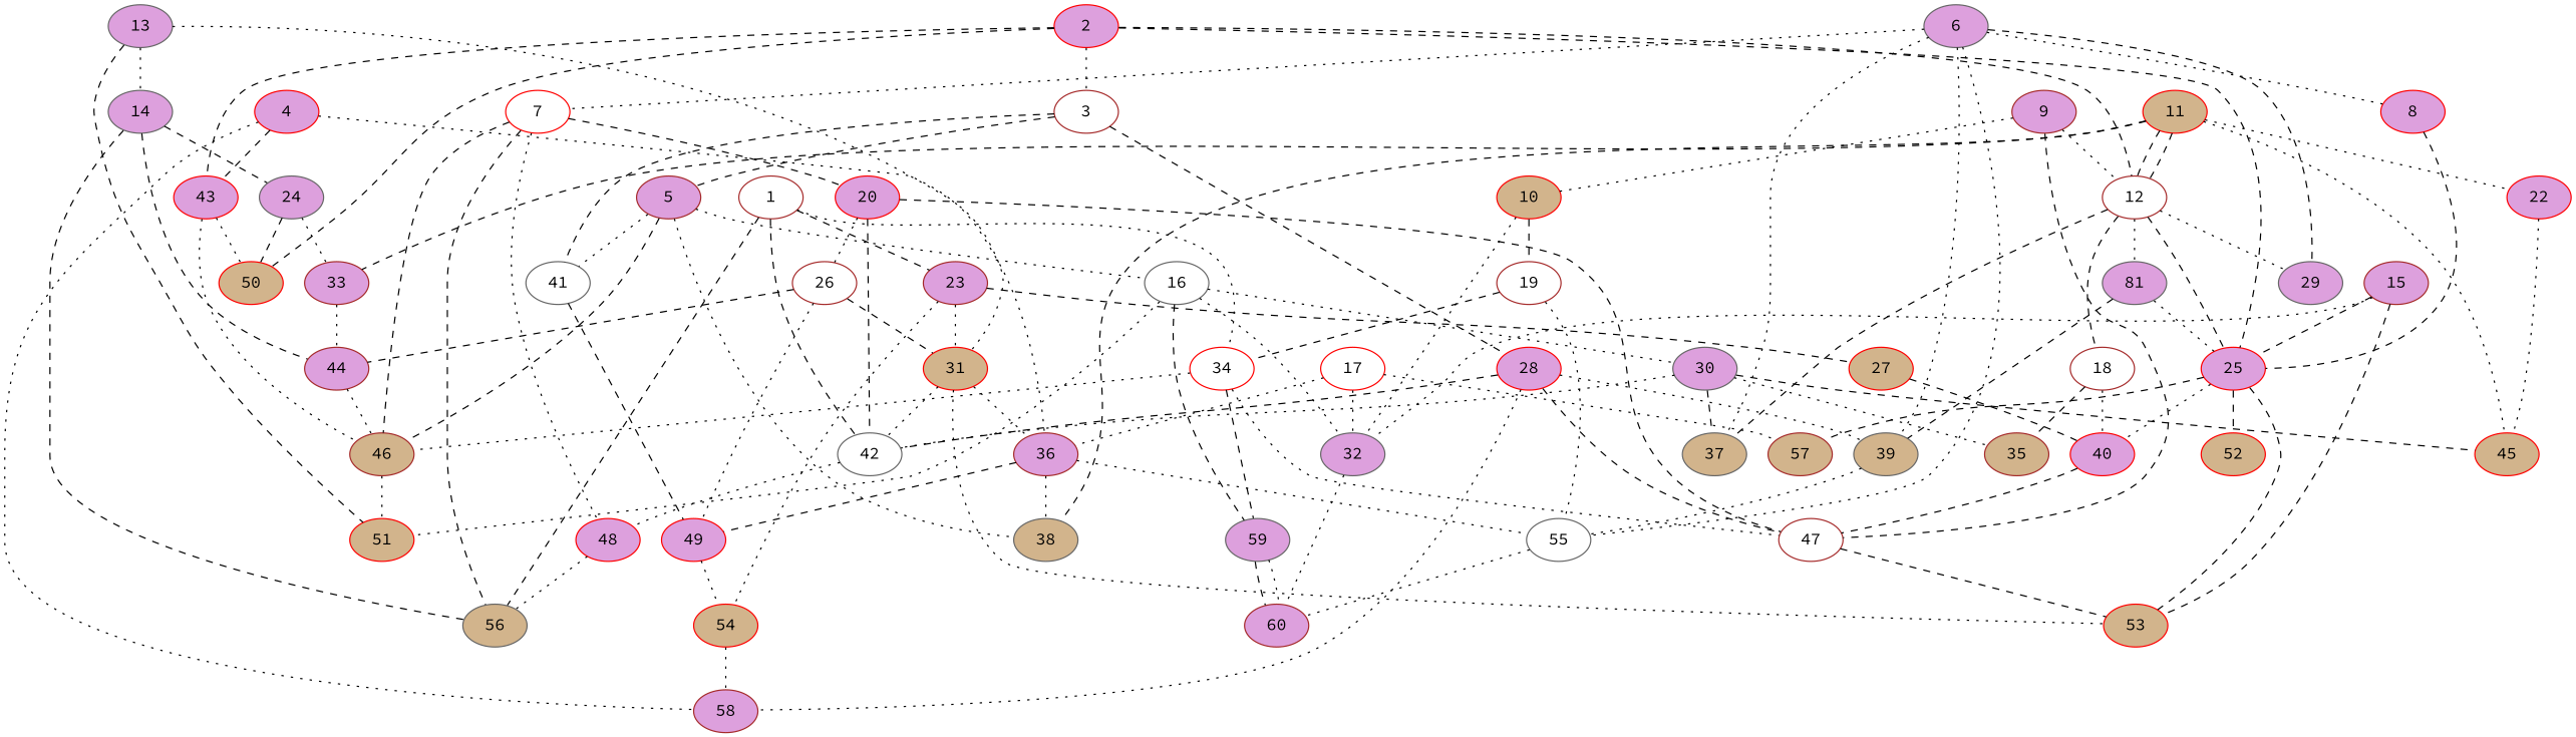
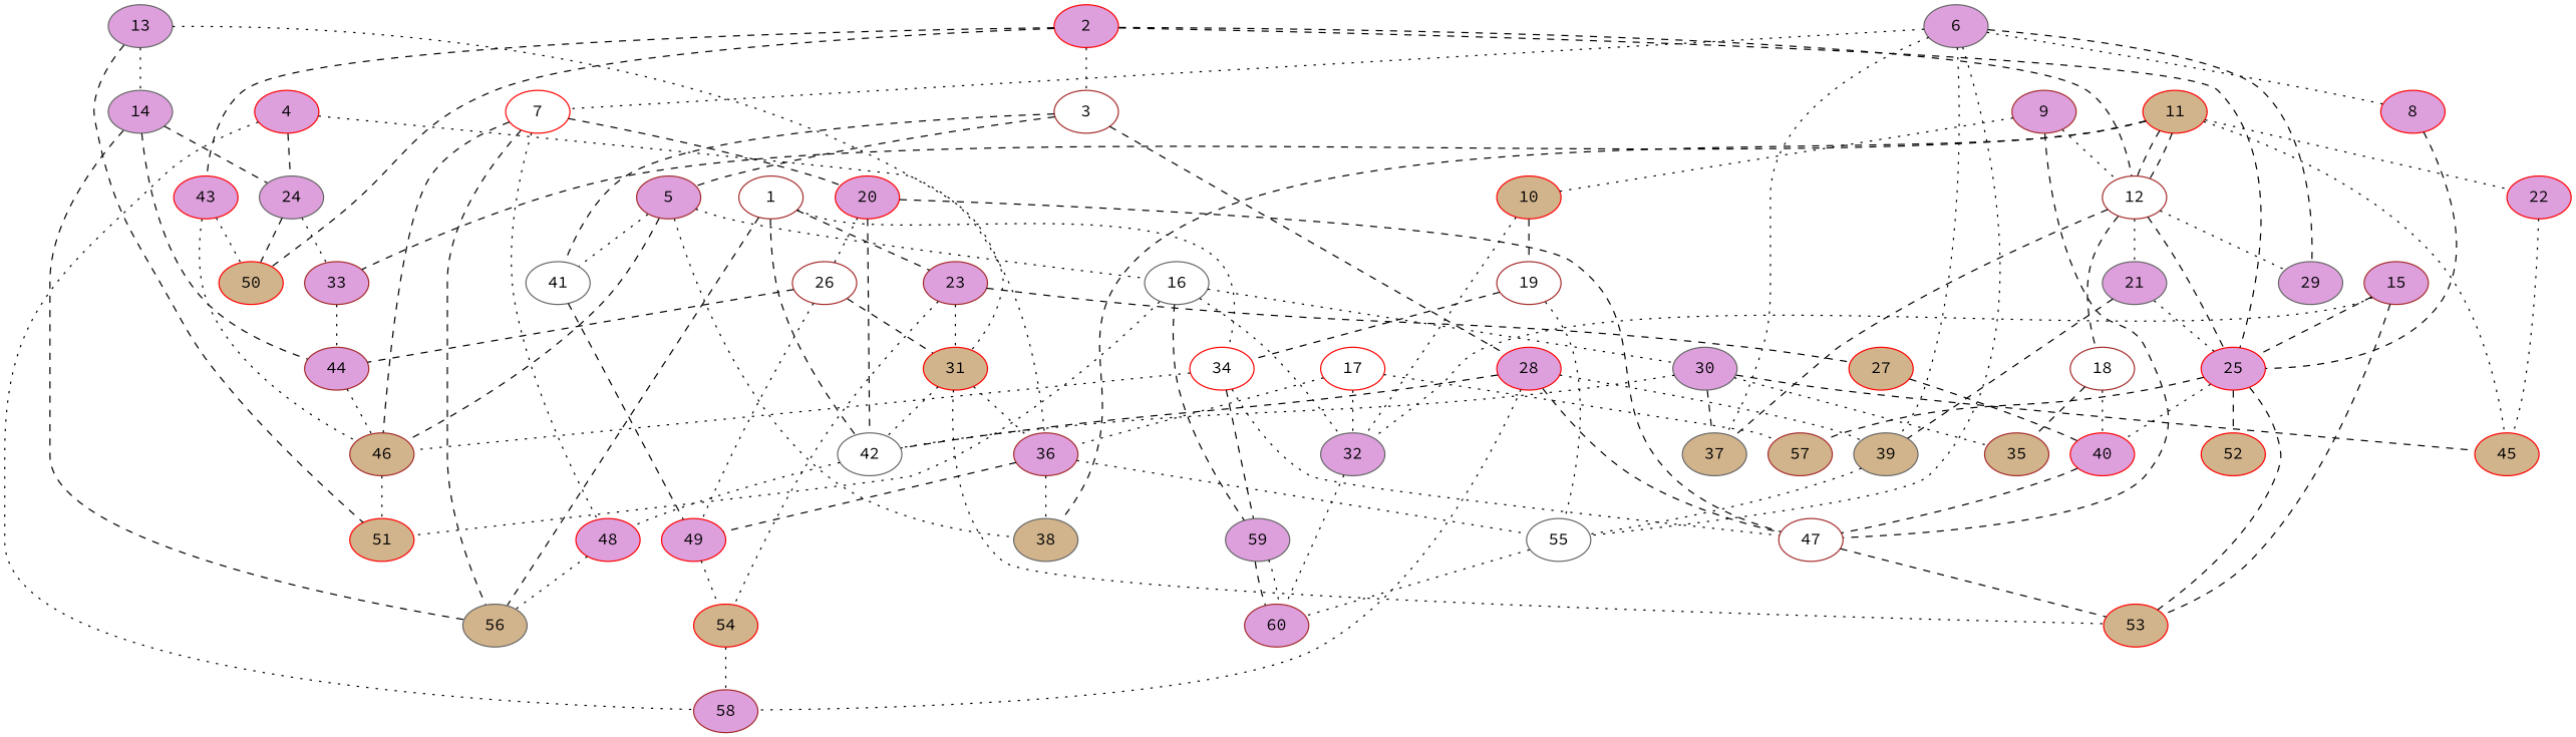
  graph {
    fontname="Source Code Pro"
    node [color=red fillcolor=plum fontname="Source Code Pro" style=filled]
    edge [fontname="Source Code Pro" style=dotted]
    1 [color=brown fillcolor=white]
    23 [color=brown]
    34 [fillcolor=white]
    42 [color=gray40 fillcolor=white]
    56 [color=gray40 fillcolor=tan]
    31 [fillcolor=tan]
    27 [fillcolor=tan]
    54 [fillcolor=tan]
    46 [color=brown fillcolor=tan]
    47 [color=brown fillcolor=white]
    59 [color=gray40]
    48
    3 [color=brown fillcolor=white]
    2
    12 [color=brown fillcolor=white]
    25
    43
    50 [fillcolor=tan]
    5 [color=brown]
    28
    41 [color=gray40 fillcolor=white]
    29 [color=gray40]
    37 [color=gray40 fillcolor=tan]
    18 [color=brown fillcolor=white]
-   21 [color=gray40 label=81]
+   21 [color=gray40]
    53 [fillcolor=tan]
    57 [color=brown fillcolor=tan]
    40
    52 [fillcolor=tan]
    16 [color=gray40 fillcolor=white]
    38 [color=gray40 fillcolor=tan]
    58 [color=brown]
    39 [color=gray40 fillcolor=tan]
    49
    24 [color=gray40]
    4
    36 [color=brown]
    33 [color=brown]
    55 [color=gray40 fillcolor=white]
    32 [color=gray40]
    51 [fillcolor=tan]
    30 [color=gray40]
    6 [color=gray40]
    7 [fillcolor=white]
    8
    20
    60 [color=brown]
    26 [color=brown fillcolor=white]
    9 [color=brown]
    10 [fillcolor=tan]
    19 [color=brown fillcolor=white]
    11 [fillcolor=tan]
    22
    45 [fillcolor=tan]
    44 [color=brown]
    35 [color=brown fillcolor=tan]
    13 [color=gray40]
    14 [color=gray40]
    15 [color=brown]
    17 [fillcolor=white]
    1 -- 23 [style=dashed]
    1 -- 34
    1 -- 42 [style=dashed]
    1 -- 56 [style=dashed]
    23 -- 31
    23 -- 27 [style=dashed]
    23 -- 54
    34 -- 46
    34 -- 47
    34 -- 59 [style=dashed]
    42 -- 48
    31 -- 42
    31 -- 53
    31 -- 36
    27 -- 40 [style=dashed]
    54 -- 58
    46 -- 51
    47 -- 53 [style=dashed]
    59 -- 60 [style=dashed]
    59 -- 60
    48 -- 56
    3 -- 5 [style=dashed]
    3 -- 28 [style=dashed]
    3 -- 41 [style=dashed]
    2 -- 3
    2 -- 12 [style=dashed]
    2 -- 25 [style=dashed]
    2 -- 43 [style=dashed]
    2 -- 50 [style=dashed]
    12 -- 25 [style=dashed]
    12 -- 29
    12 -- 37 [style=dashed]
    12 -- 18 [style=dashed]
    12 -- 21
    25 -- 53 [style=dashed]
    25 -- 57 [style=dashed]
    25 -- 40
    25 -- 52 [style=dashed]
    43 -- 46
    43 -- 50
    5 -- 46 [style=dashed]
    5 -- 41
    5 -- 16
    5 -- 38
    28 -- 42 [style=dashed]
    28 -- 47 [style=dashed]
    28 -- 58
    28 -- 39
    41 -- 49 [style=dashed]
    18 -- 40
    18 -- 35 [style=dashed]
    21 -- 25
    21 -- 39 [style=dashed]
    40 -- 47 [style=dashed]
    16 -- 59 [style=dashed]
    16 -- 32
    16 -- 51
    16 -- 30
    39 -- 55
    49 -- 54
    24 -- 50 [style=dashed]
    24 -- 33
    4 -- 58
-   4 -- 43 [style=dashed]
+   4 -- 24 [style=dashed]
    4 -- 36
    36 -- 38
    36 -- 49 [style=dashed]
    36 -- 55
    33 -- 44
    55 -- 60
    32 -- 60
    30 -- 42
    30 -- 37 [style=dashed]
    30 -- 45 [style=dashed]
    30 -- 35
    6 -- 29 [style=dashed]
    6 -- 37
    6 -- 39
    6 -- 55
    6 -- 7
    6 -- 8
    7 -- 56 [style=dashed]
    7 -- 46 [style=dashed]
    7 -- 48
    7 -- 20 [style=dashed]
    8 -- 25 [style=dashed]
    20 -- 42 [style=dashed]
    20 -- 47 [style=dashed]
    20 -- 26
    26 -- 31 [style=dashed]
    26 -- 49
    26 -- 44 [style=dashed]
    9 -- 47 [style=dashed]
    9 -- 12
    9 -- 10
    10 -- 32
    10 -- 19 [style=dashed]
    19 -- 34 [style=dashed]
    19 -- 55
    11 -- 12 [style=dashed]
    11 -- 12 [style=dashed]
    11 -- 38 [style=dashed]
    11 -- 33 [style=dashed]
    11 -- 22
    11 -- 45
    22 -- 45
    44 -- 46
    13 -- 31
    13 -- 51 [style=dashed]
    13 -- 14
    14 -- 56 [style=dashed]
    14 -- 24 [style=dashed]
    14 -- 44 [style=dashed]
    15 -- 25 [style=dashed]
    15 -- 53 [style=dashed]
    15 -- 32
    17 -- 57
    17 -- 36
    17 -- 32
  }
